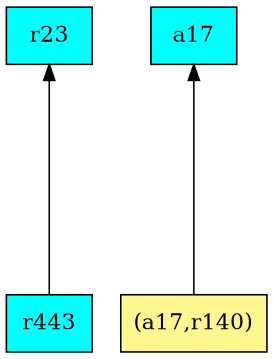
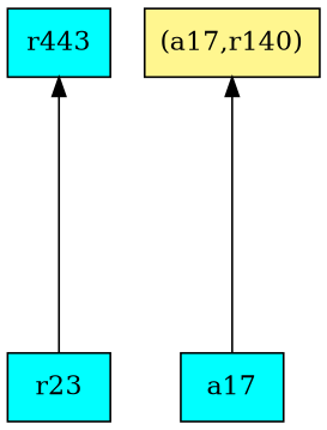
  digraph {
    rankdir=BT
    ranksep=2.0
    node [fillcolor=cyan shape=record style=filled]
    n1 [label="{r443}"]
    n2 [label="{r23}"]
    n3 [fillcolor=khaki1 label="{(a17,r140)}"]
    n4 [label="{a17}"]
-   n1 -> n2
-   n3 -> n4
+   n2 -> n1
+   n4 -> n3
  }
